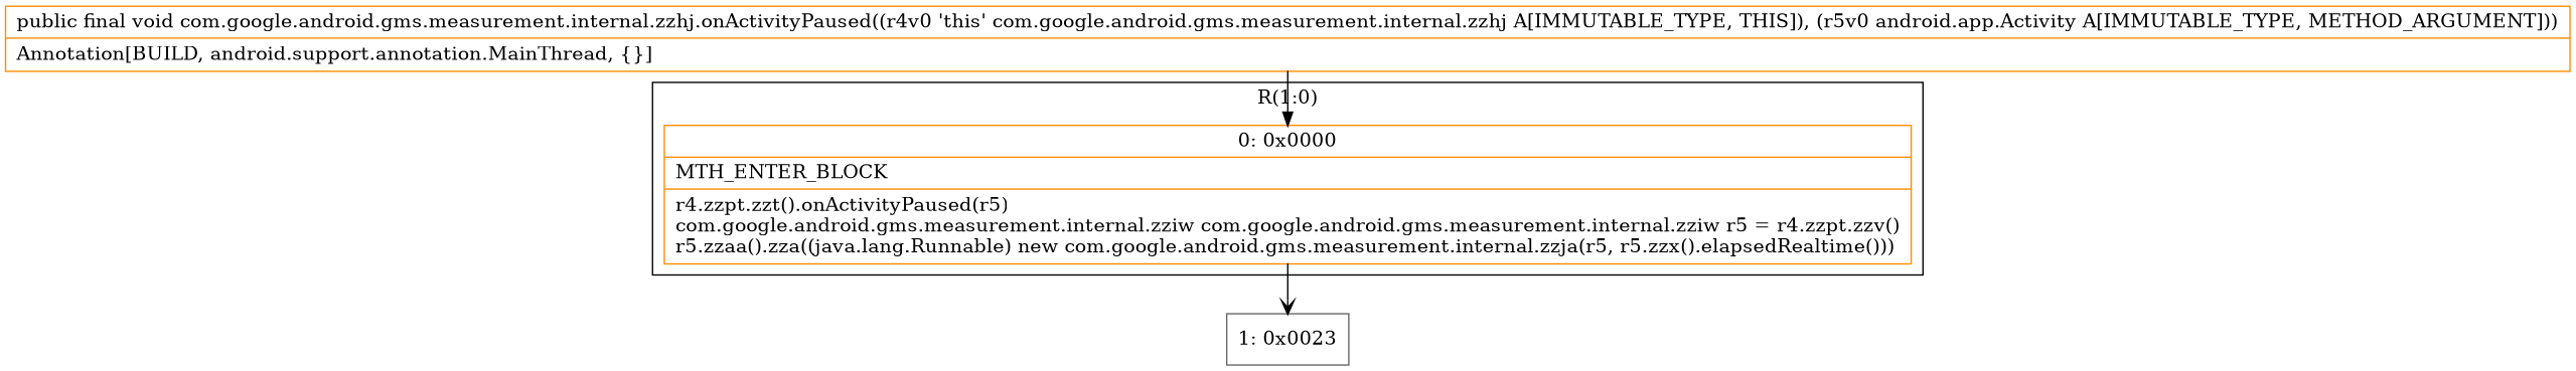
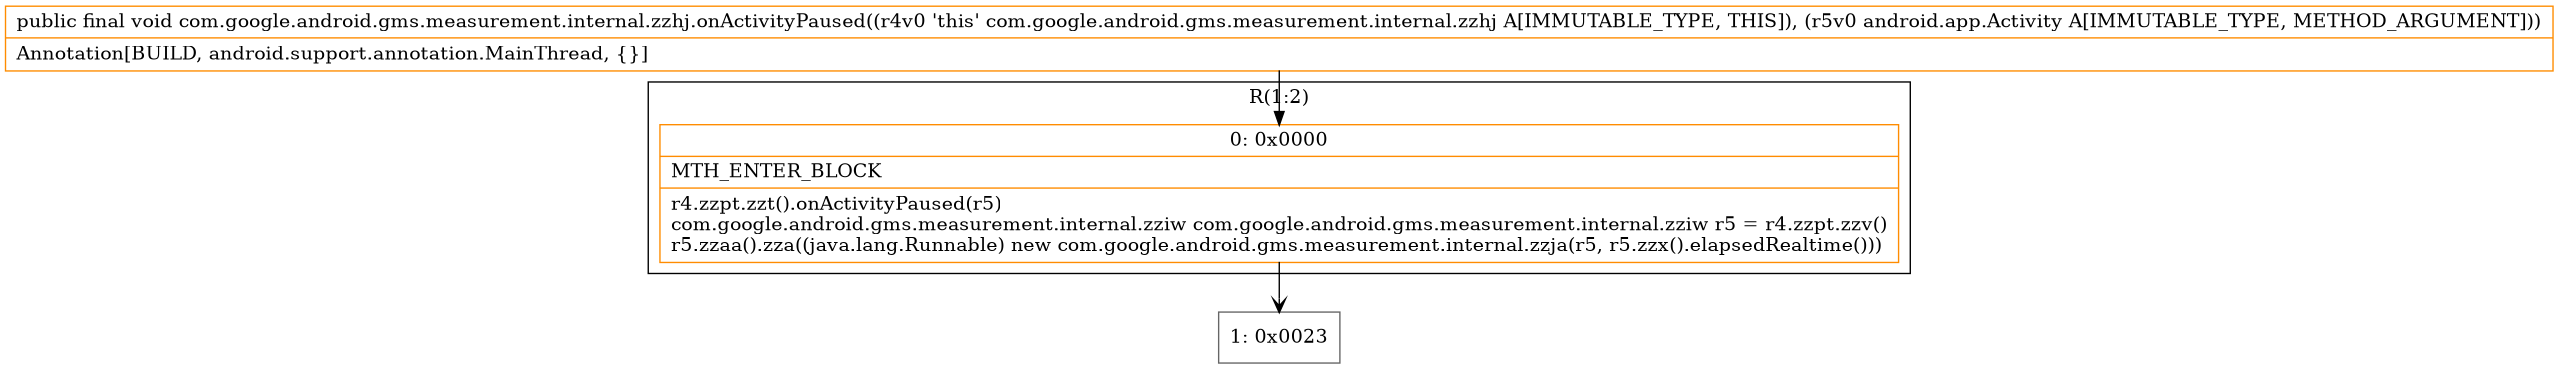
  digraph {
    node [color=darkorange shape=record]
    n1 [label="{0\:\ 0x0000|MTH_ENTER_BLOCK\l|r4.zzpt.zzt().onActivityPaused(r5)\lcom.google.android.gms.measurement.internal.zziw com.google.android.gms.measurement.internal.zziw r5 = r4.zzpt.zzv()\lr5.zzaa().zza((java.lang.Runnable) new com.google.android.gms.measurement.internal.zzja(r5, r5.zzx().elapsedRealtime()))\l}"]
    n2 [color=gray40 label="{1\:\ 0x0023}"]
    n3 [label="{public final void com.google.android.gms.measurement.internal.zzhj.onActivityPaused((r4v0 'this' com.google.android.gms.measurement.internal.zzhj A[IMMUTABLE_TYPE, THIS]), (r5v0 android.app.Activity A[IMMUTABLE_TYPE, METHOD_ARGUMENT]))  | Annotation[BUILD, android.support.annotation.MainThread, \{\}]\l}"]
    subgraph cluster_1 {
-     label="R(1:0)"
+     label="R(1:2)"
      n1
    }
    n1 -> n2 [arrowhead=vee]
    n3 -> n1 [arrowhead=normal]
  }
